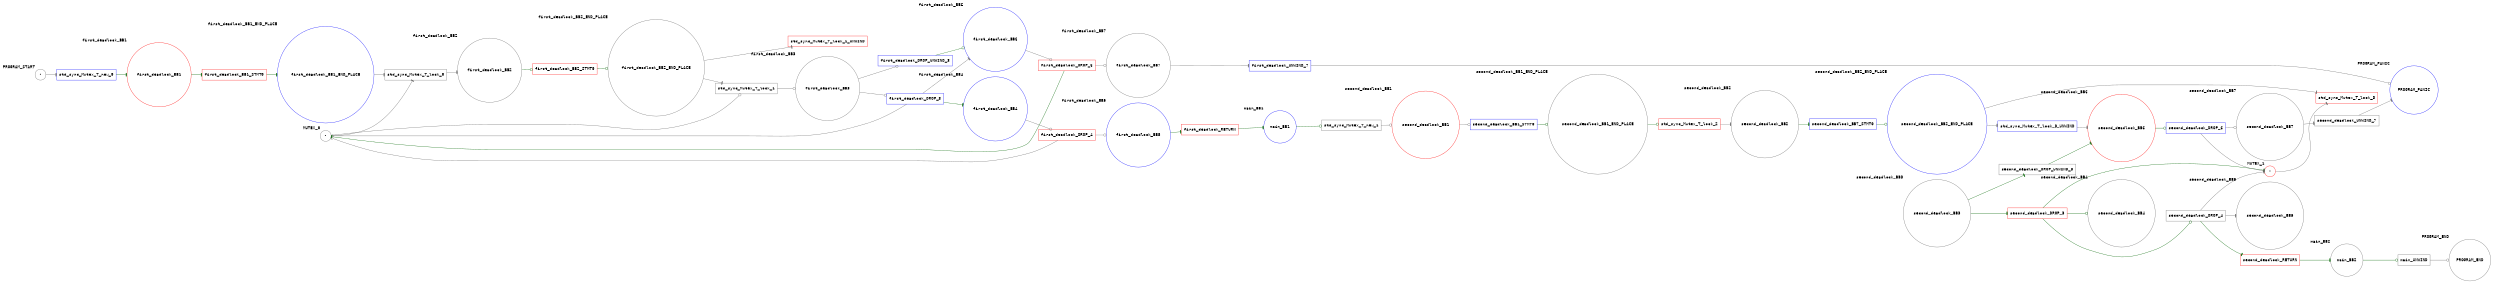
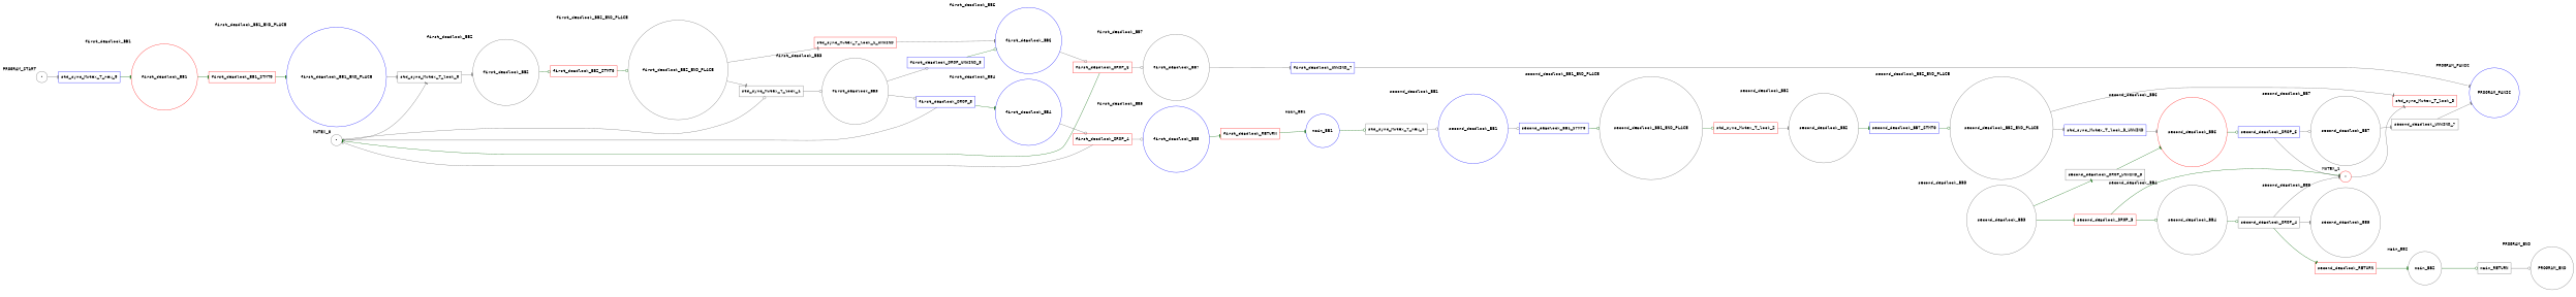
  digraph {
    fontname="DejaVu Sans Mono"
    rankdir=LR
    node [color=gray40 fontname="DejaVu Sans Mono" shape=circle]
    edge [arrowhead=tee color=gray40 fontname="DejaVu Sans Mono"]
    n1 [label="•" xlabel=MUTEX_0]
    n2 [label=std_sync_Mutex_T_lock_0 shape=box]
    n3 [label=std_sync_Mutex_T_lock_1 shape=box]
    first_deadlock_BB2 [xlabel=first_deadlock_BB2]
    first_deadlock_BB3 [xlabel=first_deadlock_BB3]
    n6 [color=red label="•" xlabel=MUTEX_1]
    n7 [color=red label=std_sync_Mutex_T_lock_3 shape=box]
    n8 [color=red label=std_sync_Mutex_T_lock_2 shape=box]
    second_deadlock_BB2 [xlabel=second_deadlock_BB2]
    PROGRAM_END [xlabel=PROGRAM_END]
    PROGRAM_PANIC [color=blue xlabel=PROGRAM_PANIC]
    n12 [label="•" xlabel=PROGRAM_START]
    n13 [color=blue label=std_sync_Mutex_T_new_0 shape=box]
    first_deadlock_BB1 [color=red xlabel=first_deadlock_BB1]
    n15 [color=red label=first_deadlock_BB1_STMT0 shape=box]
    first_deadlock_BB1_END_PLACE [color=blue xlabel=first_deadlock_BB1_END_PLACE]
    n17 [color=red label=first_deadlock_BB2_STMT0 shape=box]
    first_deadlock_BB2_END_PLACE [xlabel=first_deadlock_BB2_END_PLACE]
    n19 [color=red label=std_sync_Mutex_T_lock_1_UNWIND shape=box]
    first_deadlock_BB6 [color=blue xlabel=first_deadlock_BB6]
    n21 [color=blue label=first_deadlock_DROP_3 shape=box]
    n22 [color=blue label=first_deadlock_DROP_UNWIND_3 shape=box]
    first_deadlock_BB4 [color=blue xlabel=first_deadlock_BB4]
    n24 [color=red label=first_deadlock_DROP_4 shape=box]
    first_deadlock_BB5 [color=blue xlabel=first_deadlock_BB5]
    n26 [color=red label=first_deadlock_RETURN shape=box]
    main_BB1 [color=blue xlabel=main_BB1]
    n28 [color=red label=first_deadlock_DROP_6 shape=box]
    first_deadlock_BB7 [xlabel=first_deadlock_BB7]
    n30 [color=blue label=first_deadlock_UNWIND_7 shape=box]
    n31 [label=std_sync_Mutex_T_new_1 shape=box]
-   second_deadlock_BB1 [color=red xlabel=second_deadlock_BB1]
+   second_deadlock_BB1 [color=blue xlabel=second_deadlock_BB1]
    main_BB2 [xlabel=main_BB2]
-   n34 [label=main_UNWIND shape=box]
+   n34 [label=main_RETURN shape=box]
    n35 [color=blue label=second_deadlock_BB1_STMT0 shape=box]
    second_deadlock_BB1_END_PLACE [xlabel=second_deadlock_BB1_END_PLACE]
    n37 [color=blue label=second_deadlock_BB7_STMT0 shape=box]
-   second_deadlock_BB2_END_PLACE [color=blue xlabel=second_deadlock_BB2_END_PLACE]
+   second_deadlock_BB2_END_PLACE [xlabel=second_deadlock_BB2_END_PLACE]
    n39 [color=blue label=std_sync_Mutex_T_lock_3_UNWIND shape=box]
    second_deadlock_BB6 [color=red xlabel=second_deadlock_BB6]
    second_deadlock_BB3 [xlabel=second_deadlock_BB3]
    n42 [color=red label=second_deadlock_DROP_3 shape=box]
    n43 [label=second_deadlock_DROP_UNWIND_3 shape=box]
    second_deadlock_BB4 [xlabel=second_deadlock_BB4]
    n45 [label=second_deadlock_DROP_4 shape=box]
    second_deadlock_BB5 [xlabel=second_deadlock_BB5]
    n47 [color=red label=second_deadlock_RETURN shape=box]
    n48 [color=blue label=second_deadlock_DROP_6 shape=box]
    second_deadlock_BB7 [xlabel=second_deadlock_BB7]
    n50 [label=second_deadlock_UNWIND_7 shape=box]
    n1 -> n2
    n1 -> n3 [arrowhead=odot]
    n2 -> first_deadlock_BB2
    n3 -> first_deadlock_BB3 [arrowhead=odot]
    first_deadlock_BB2 -> n17 [arrowhead=odot color=darkgreen]
    first_deadlock_BB3 -> n21 [arrowhead=odot]
    first_deadlock_BB3 -> n22 [arrowhead=odot]
    n6 -> n7
    n8 -> second_deadlock_BB2
    second_deadlock_BB2 -> n37 [color=darkgreen]
    n12 -> n13
    n13 -> first_deadlock_BB1 [color=darkgreen]
    first_deadlock_BB1 -> n15 [color=darkgreen]
    n15 -> first_deadlock_BB1_END_PLACE [color=darkgreen]
    first_deadlock_BB1_END_PLACE -> n2
    n17 -> first_deadlock_BB2_END_PLACE [arrowhead=odot color=darkgreen]
    first_deadlock_BB2_END_PLACE -> n3
    first_deadlock_BB2_END_PLACE -> n19
-   n21 -> first_deadlock_BB6
+   n19 -> first_deadlock_BB6
    first_deadlock_BB6 -> n28 [arrowhead=odot]
    n21 -> n1 [arrowhead=odot]
    n21 -> first_deadlock_BB4 [color=darkgreen]
    n22 -> first_deadlock_BB6 [arrowhead=odot color=darkgreen]
    first_deadlock_BB4 -> n24 [arrowhead=odot]
    n24 -> n1 [arrowhead=odot]
    n24 -> first_deadlock_BB5 [arrowhead=odot]
    first_deadlock_BB5 -> n26 [color=darkgreen]
    n26 -> main_BB1 [color=darkgreen]
    main_BB1 -> n31 [arrowhead=odot color=darkgreen]
    n28 -> n1 [color=darkgreen]
    n28 -> first_deadlock_BB7 [arrowhead=odot]
    first_deadlock_BB7 -> n30
-   n30 -> PROGRAM_PANIC [arrowhead=odot]
+   n30 -> PROGRAM_PANIC
    n31 -> second_deadlock_BB1 [arrowhead=odot]
    second_deadlock_BB1 -> n35 [arrowhead=odot]
    main_BB2 -> n34 [arrowhead=odot color=darkgreen]
    n34 -> PROGRAM_END [arrowhead=odot]
    n35 -> second_deadlock_BB1_END_PLACE [arrowhead=odot color=darkgreen]
    second_deadlock_BB1_END_PLACE -> n8 [arrowhead=odot color=darkgreen]
    n37 -> second_deadlock_BB2_END_PLACE [arrowhead=odot color=darkgreen]
    second_deadlock_BB2_END_PLACE -> n7
    second_deadlock_BB2_END_PLACE -> n39
    n39 -> second_deadlock_BB6
    second_deadlock_BB6 -> n48 [arrowhead=odot color=darkgreen]
    second_deadlock_BB3 -> n42 [color=darkgreen]
    second_deadlock_BB3 -> n43 [color=darkgreen]
    n42 -> n6 [color=darkgreen]
    n42 -> second_deadlock_BB4 [arrowhead=odot color=darkgreen]
    n43 -> second_deadlock_BB6 [color=darkgreen]
-   n42 -> n45 [arrowhead=odot color=darkgreen]
+   second_deadlock_BB4 -> n45 [arrowhead=odot color=darkgreen]
    n45 -> n6
    n45 -> second_deadlock_BB5
    n45 -> n47 [color=darkgreen]
    n47 -> main_BB2 [color=darkgreen]
    n48 -> n6
    n48 -> second_deadlock_BB7 [arrowhead=odot]
    second_deadlock_BB7 -> n50
    n50 -> PROGRAM_PANIC
  }
